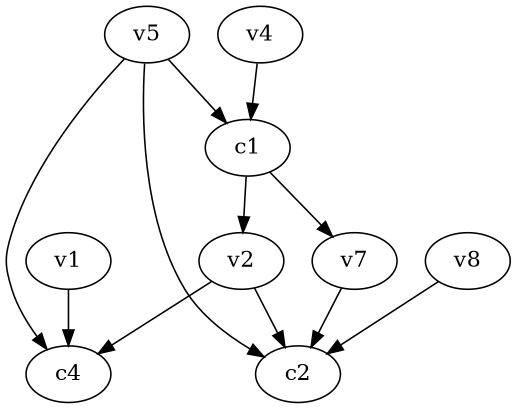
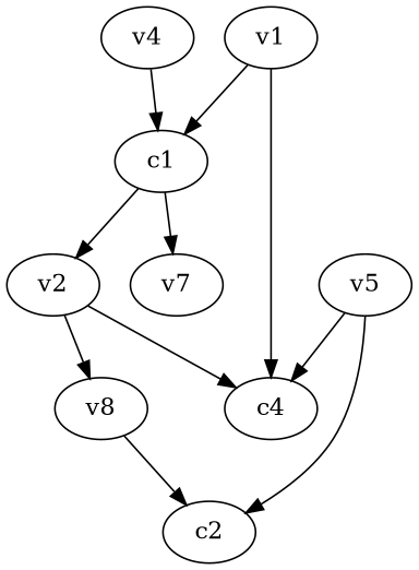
  strict digraph {
    edge [weight=1]
    c1
    v2
    v7
    n4 [label=c4]
    c2
    v1
    v4
    v5
    v8
    c1 -> v2
    c1 -> v7
    v2 -> n4
-   v2 -> c2
-   v7 -> c2
-   v5 -> c1
+   v2 -> v8
+   v1 -> c1
    v1 -> n4
    v4 -> c1
    v5 -> n4
    v5 -> c2
    v8 -> c2
  }
